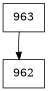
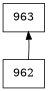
  digraph {
    node [shape=record]
    n1 [label="{963}"]
    n2 [label="{962}"]
-   n1 -> n2
+   n2 -> n1
  }
